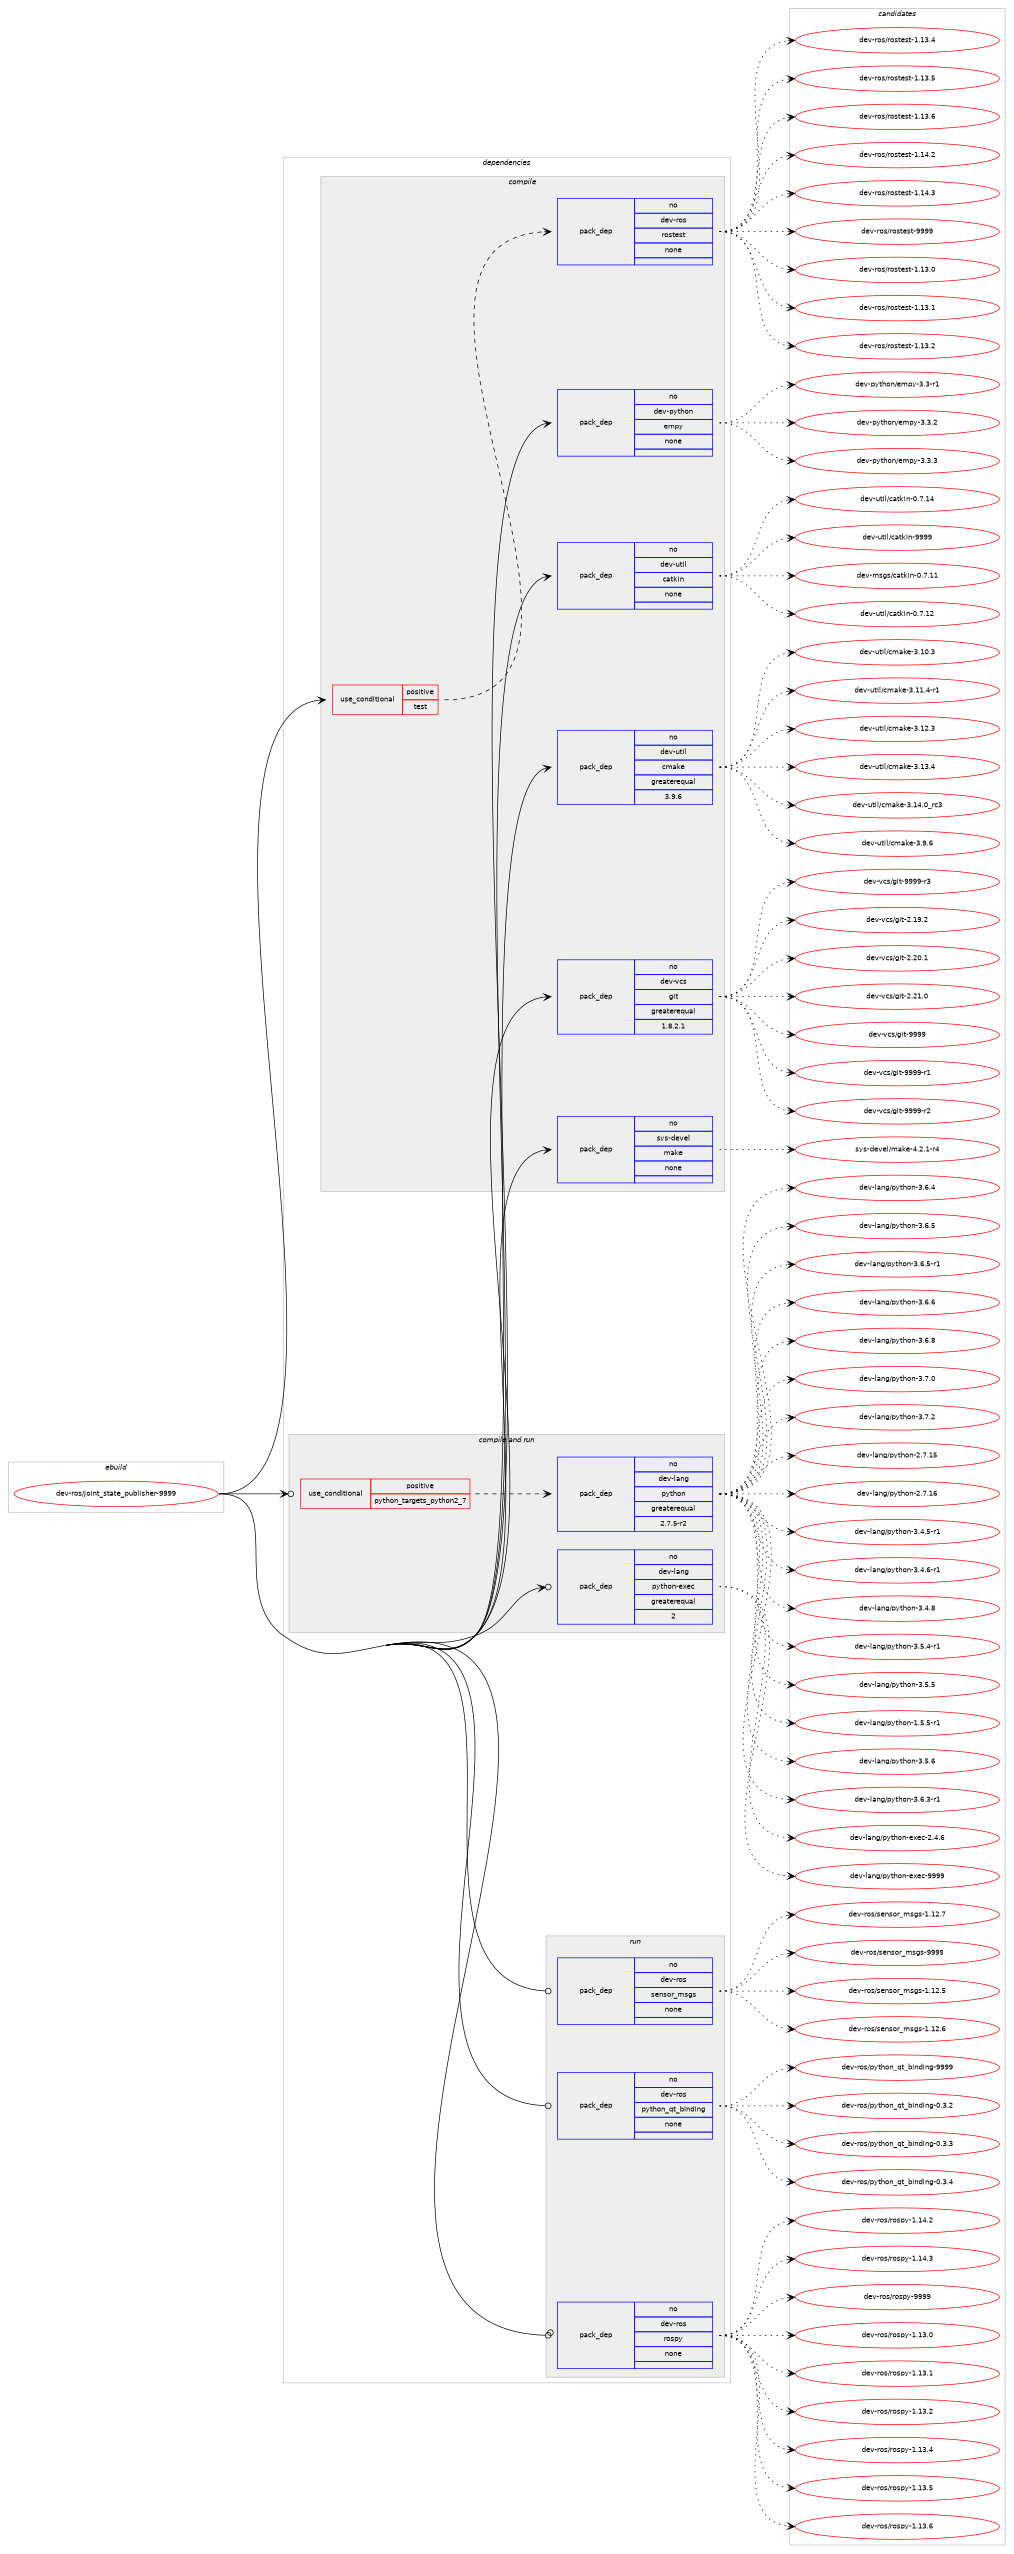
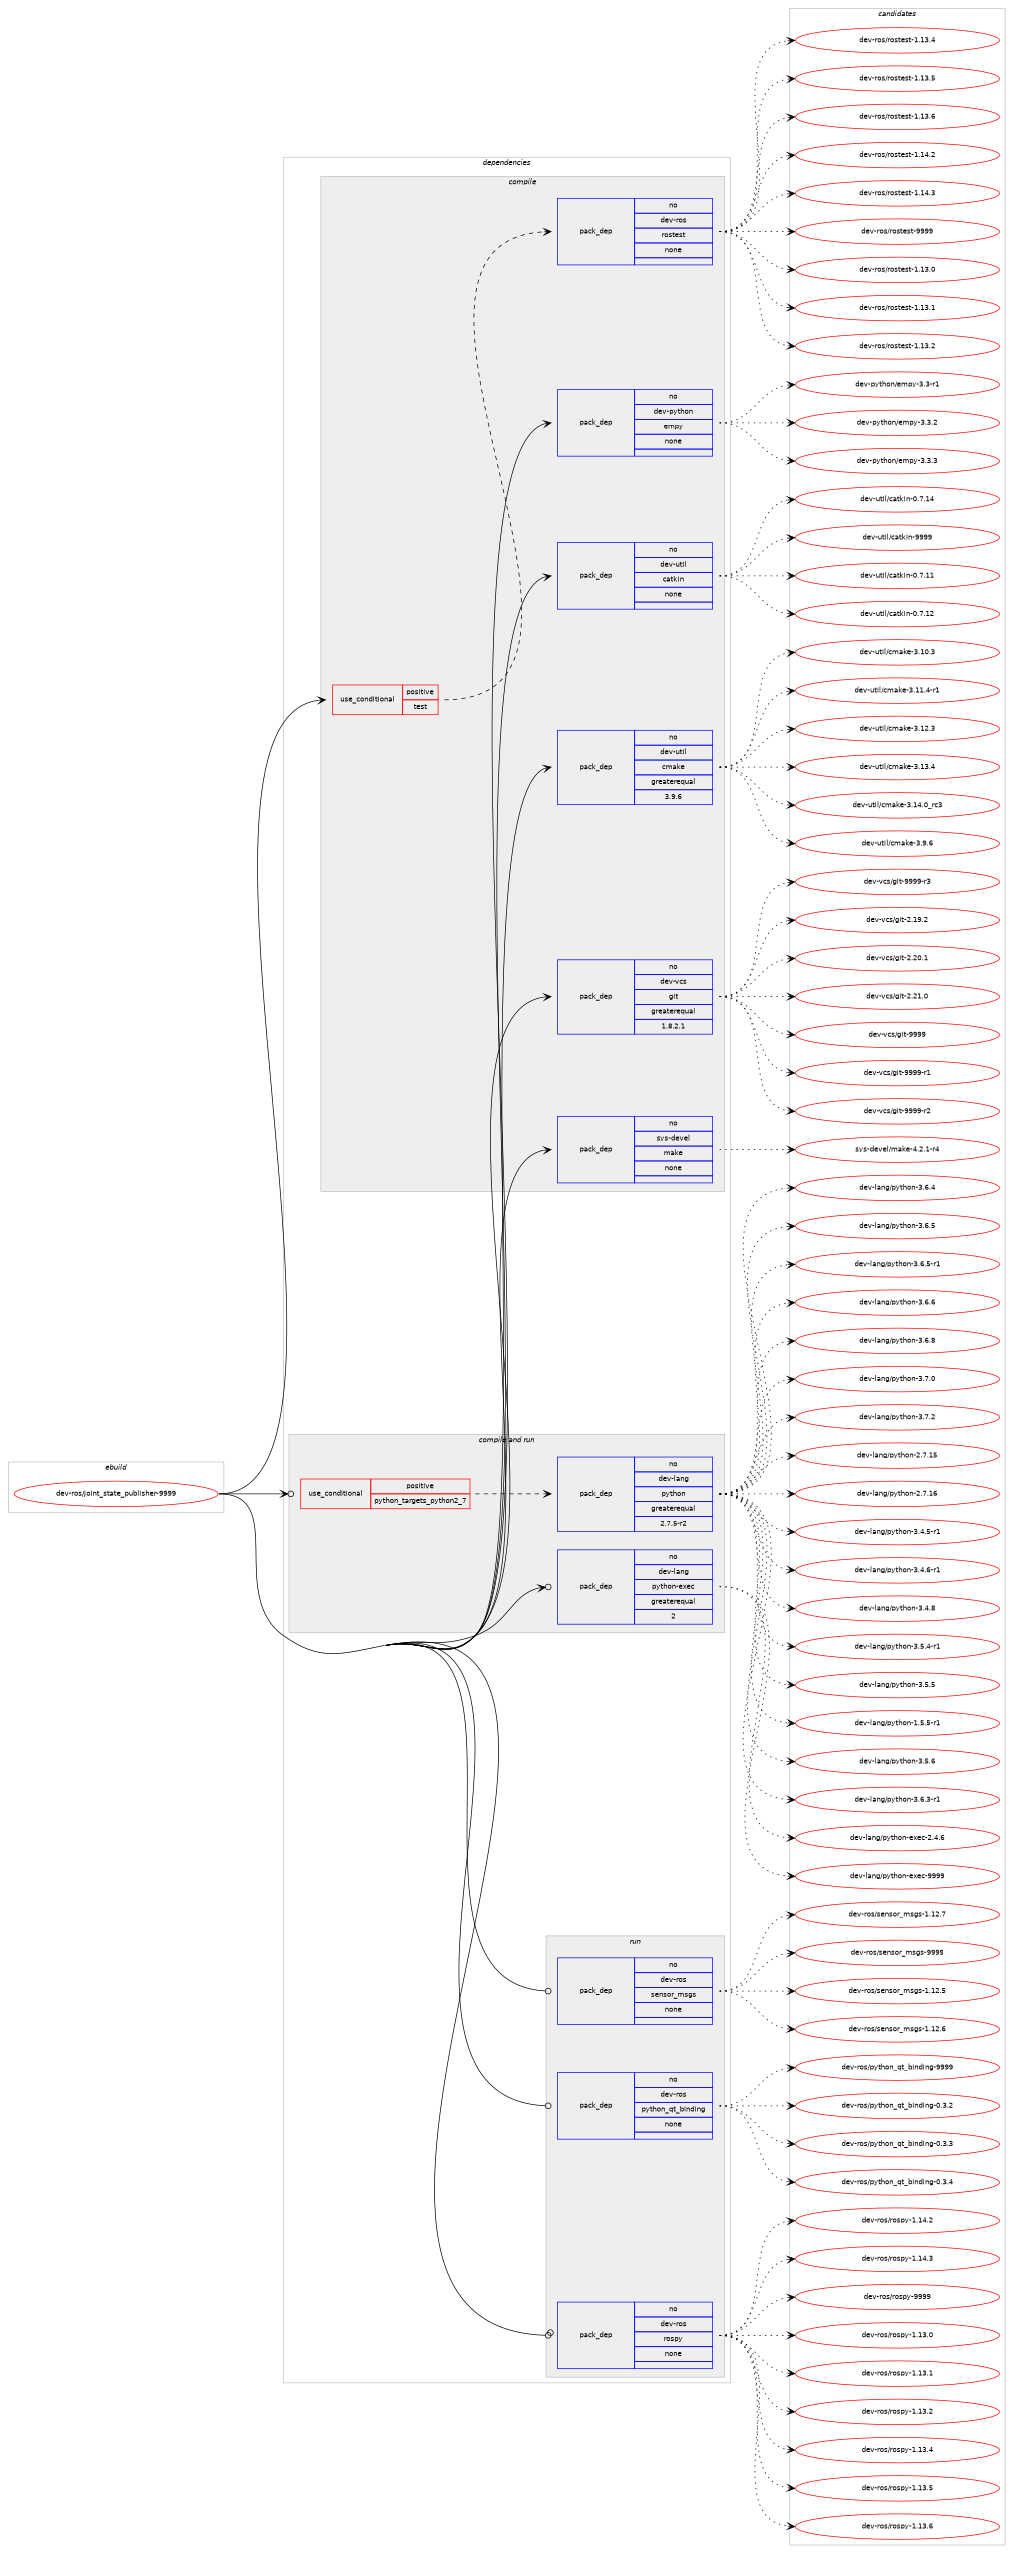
  digraph {
    compound=true
    concentrate=true
    fontname=Helvetica
    fontsize=10
    newrank=true
    rankdir=LR
    ranksep=1.5
    node [color=red fontname=Helvetica fontsize=10]
    edge [arrowhead=vee headport=w style=dotted tailport=e weight=100]
    n1 [label="dev-ros/joint_state_publisher-9999" width=4]
    n2 [color=blue label=<<TABLE BORDER="0" CELLBORDER="1" CELLSPACING="0" CELLPADDING="4" WIDTH="220"><TR><TD ROWSPAN="6" CELLPADDING="30">pack_dep</TD></TR><TR><TD WIDTH="110">no</TD></TR><TR><TD>dev-ros</TD></TR><TR><TD>rostest</TD></TR><TR><TD>none</TD></TR><TR><TD></TD></TR></TABLE>> shape=none]
    n3 [label=<<TABLE BORDER="0" CELLBORDER="1" CELLSPACING="0" CELLPADDING="4"><TR><TD ROWSPAN="3" CELLPADDING="10">use_conditional</TD></TR><TR><TD>positive</TD></TR><TR><TD>test</TD></TR></TABLE>> shape=none]
    n4 [color=blue label=<<TABLE BORDER="0" CELLBORDER="1" CELLSPACING="0" CELLPADDING="4" WIDTH="220"><TR><TD ROWSPAN="6" CELLPADDING="30">pack_dep</TD></TR><TR><TD WIDTH="110">no</TD></TR><TR><TD>dev-python</TD></TR><TR><TD>empy</TD></TR><TR><TD>none</TD></TR><TR><TD></TD></TR></TABLE>> shape=none]
    n5 [color=blue label=<<TABLE BORDER="0" CELLBORDER="1" CELLSPACING="0" CELLPADDING="4" WIDTH="220"><TR><TD ROWSPAN="6" CELLPADDING="30">pack_dep</TD></TR><TR><TD WIDTH="110">no</TD></TR><TR><TD>dev-util</TD></TR><TR><TD>catkin</TD></TR><TR><TD>none</TD></TR><TR><TD></TD></TR></TABLE>> shape=none]
    n6 [color=blue label=<<TABLE BORDER="0" CELLBORDER="1" CELLSPACING="0" CELLPADDING="4" WIDTH="220"><TR><TD ROWSPAN="6" CELLPADDING="30">pack_dep</TD></TR><TR><TD WIDTH="110">no</TD></TR><TR><TD>dev-util</TD></TR><TR><TD>cmake</TD></TR><TR><TD>greaterequal</TD></TR><TR><TD>3.9.6</TD></TR></TABLE>> shape=none]
    n7 [color=blue label=<<TABLE BORDER="0" CELLBORDER="1" CELLSPACING="0" CELLPADDING="4" WIDTH="220"><TR><TD ROWSPAN="6" CELLPADDING="30">pack_dep</TD></TR><TR><TD WIDTH="110">no</TD></TR><TR><TD>dev-vcs</TD></TR><TR><TD>git</TD></TR><TR><TD>greaterequal</TD></TR><TR><TD>1.8.2.1</TD></TR></TABLE>> shape=none]
    n8 [color=blue label=<<TABLE BORDER="0" CELLBORDER="1" CELLSPACING="0" CELLPADDING="4" WIDTH="220"><TR><TD ROWSPAN="6" CELLPADDING="30">pack_dep</TD></TR><TR><TD WIDTH="110">no</TD></TR><TR><TD>sys-devel</TD></TR><TR><TD>make</TD></TR><TR><TD>none</TD></TR><TR><TD></TD></TR></TABLE>> shape=none]
    n9 [color=blue label=<<TABLE BORDER="0" CELLBORDER="1" CELLSPACING="0" CELLPADDING="4" WIDTH="220"><TR><TD ROWSPAN="6" CELLPADDING="30">pack_dep</TD></TR><TR><TD WIDTH="110">no</TD></TR><TR><TD>dev-lang</TD></TR><TR><TD>python</TD></TR><TR><TD>greaterequal</TD></TR><TR><TD>2.7.5-r2</TD></TR></TABLE>> shape=none]
    n10 [label=<<TABLE BORDER="0" CELLBORDER="1" CELLSPACING="0" CELLPADDING="4"><TR><TD ROWSPAN="3" CELLPADDING="10">use_conditional</TD></TR><TR><TD>positive</TD></TR><TR><TD>python_targets_python2_7</TD></TR></TABLE>> shape=none]
    n11 [color=blue label=<<TABLE BORDER="0" CELLBORDER="1" CELLSPACING="0" CELLPADDING="4" WIDTH="220"><TR><TD ROWSPAN="6" CELLPADDING="30">pack_dep</TD></TR><TR><TD WIDTH="110">no</TD></TR><TR><TD>dev-lang</TD></TR><TR><TD>python-exec</TD></TR><TR><TD>greaterequal</TD></TR><TR><TD>2</TD></TR></TABLE>> shape=none]
    n12 [color=blue label=<<TABLE BORDER="0" CELLBORDER="1" CELLSPACING="0" CELLPADDING="4" WIDTH="220"><TR><TD ROWSPAN="6" CELLPADDING="30">pack_dep</TD></TR><TR><TD WIDTH="110">no</TD></TR><TR><TD>dev-ros</TD></TR><TR><TD>python_qt_binding</TD></TR><TR><TD>none</TD></TR><TR><TD></TD></TR></TABLE>> shape=none]
    n13 [color=blue label=<<TABLE BORDER="0" CELLBORDER="1" CELLSPACING="0" CELLPADDING="4" WIDTH="220"><TR><TD ROWSPAN="6" CELLPADDING="30">pack_dep</TD></TR><TR><TD WIDTH="110">no</TD></TR><TR><TD>dev-ros</TD></TR><TR><TD>rospy</TD></TR><TR><TD>none</TD></TR><TR><TD></TD></TR></TABLE>> shape=none]
    n14 [color=blue label=<<TABLE BORDER="0" CELLBORDER="1" CELLSPACING="0" CELLPADDING="4" WIDTH="220"><TR><TD ROWSPAN="6" CELLPADDING="30">pack_dep</TD></TR><TR><TD WIDTH="110">no</TD></TR><TR><TD>dev-ros</TD></TR><TR><TD>sensor_msgs</TD></TR><TR><TD>none</TD></TR><TR><TD></TD></TR></TABLE>> shape=none]
    n15 [label="dev-ros/rostest-1.13.0" width=4]
    n16 [label="dev-ros/rostest-1.13.1" width=4]
    n17 [label="dev-ros/rostest-1.13.2" width=4]
    n18 [label="dev-ros/rostest-1.13.4" width=4]
    n19 [label="dev-ros/rostest-1.13.5" width=4]
    n20 [label="dev-ros/rostest-1.13.6" width=4]
    n21 [label="dev-ros/rostest-1.14.2" width=4]
    n22 [label="dev-ros/rostest-1.14.3" width=4]
    n23 [label="dev-ros/rostest-9999" width=4]
    n24 [label="dev-python/empy-3.3-r1" width=4]
    n25 [label="dev-python/empy-3.3.2" width=4]
    n26 [label="dev-python/empy-3.3.3" width=4]
-   n27 [label="dev-msgs/catkin-0.7.11" width=4]
+   n27 [label="dev-util/catkin-0.7.11" width=4]
    n28 [label="dev-util/catkin-0.7.12" width=4]
    n29 [label="dev-util/catkin-0.7.14" width=4]
    n30 [label="dev-util/catkin-9999" width=4]
    n31 [label="dev-util/cmake-3.10.3" width=4]
    n32 [label="dev-util/cmake-3.11.4-r1" width=4]
    n33 [label="dev-util/cmake-3.12.3" width=4]
    n34 [label="dev-util/cmake-3.13.4" width=4]
    n35 [label="dev-util/cmake-3.14.0_rc3" width=4]
    n36 [label="dev-util/cmake-3.9.6" width=4]
    n37 [label="dev-vcs/git-2.19.2" width=4]
    n38 [label="dev-vcs/git-2.20.1" width=4]
    n39 [label="dev-vcs/git-2.21.0" width=4]
    n40 [label="dev-vcs/git-9999" width=4]
    n41 [label="dev-vcs/git-9999-r1" width=4]
    n42 [label="dev-vcs/git-9999-r2" width=4]
    n43 [label="dev-vcs/git-9999-r3" width=4]
    n44 [label="sys-devel/make-4.2.1-r4" width=4]
    n45 [label="dev-lang/python-2.7.15" width=4]
    n46 [label="dev-lang/python-2.7.16" width=4]
    n47 [label="dev-lang/python-3.4.5-r1" width=4]
    n48 [label="dev-lang/python-3.4.6-r1" width=4]
    n49 [label="dev-lang/python-3.4.8" width=4]
    n50 [label="dev-lang/python-3.5.4-r1" width=4]
    n51 [label="dev-lang/python-3.5.5" width=4]
    n52 [label="dev-lang/python-1.5.5-r1" width=4]
    n53 [label="dev-lang/python-3.5.6" width=4]
    n54 [label="dev-lang/python-3.6.3-r1" width=4]
    n55 [label="dev-lang/python-3.6.4" width=4]
    n56 [label="dev-lang/python-3.6.5" width=4]
    n57 [label="dev-lang/python-3.6.5-r1" width=4]
    n58 [label="dev-lang/python-3.6.6" width=4]
    n59 [label="dev-lang/python-3.6.8" width=4]
    n60 [label="dev-lang/python-3.7.0" width=4]
    n61 [label="dev-lang/python-3.7.2" width=4]
    n62 [label="dev-lang/python-exec-2.4.6" width=4]
    n63 [label="dev-lang/python-exec-9999" width=4]
    n64 [label="dev-ros/rospy-1.13.0" width=4]
    n65 [label="dev-ros/rospy-1.13.1" width=4]
    n66 [label="dev-ros/rospy-1.13.2" width=4]
    n67 [label="dev-ros/rospy-1.13.4" width=4]
    n68 [label="dev-ros/rospy-1.13.5" width=4]
    n69 [label="dev-ros/rospy-1.13.6" width=4]
    n70 [label="dev-ros/rospy-1.14.2" width=4]
    n71 [label="dev-ros/rospy-1.14.3" width=4]
    n72 [label="dev-ros/rospy-9999" width=4]
    n73 [label="dev-ros/python_qt_binding-0.3.2" width=4]
    n74 [label="dev-ros/python_qt_binding-0.3.3" width=4]
    n75 [label="dev-ros/python_qt_binding-0.3.4" width=4]
    n76 [label="dev-ros/python_qt_binding-9999" width=4]
    n77 [label="dev-ros/sensor_msgs-1.12.5" width=4]
    n78 [label="dev-ros/sensor_msgs-1.12.6" width=4]
    n79 [label="dev-ros/sensor_msgs-1.12.7" width=4]
    n80 [label="dev-ros/sensor_msgs-9999" width=4]
    subgraph cluster_1 {
      color=gray
      label=<<i>ebuild</i>>
      rank=same
      n1
    }
    subgraph cluster_2 {
      color=gray
      label=<<i>dependencies</i>>
      subgraph cluster_3 {
        color=gray
        fillcolor="#eeeeee"
        label=<<i>compile</i>>
        style=filled
        subgraph sub_4 {
          color=gray
          fillcolor="#eeeeee"
          label=<<i>compile</i>>
          style=filled
          n3
          subgraph sub_5 {
            color=gray
            fillcolor="#eeeeee"
            label=<<i>compile</i>>
            style=filled
            n2
          }
        }
        subgraph sub_6 {
          color=gray
          fillcolor="#eeeeee"
          label=<<i>compile</i>>
          style=filled
          n4
        }
        subgraph sub_7 {
          color=gray
          fillcolor="#eeeeee"
          label=<<i>compile</i>>
          style=filled
          n5
        }
        subgraph sub_8 {
          color=gray
          fillcolor="#eeeeee"
          label=<<i>compile</i>>
          style=filled
          n6
        }
        subgraph sub_9 {
          color=gray
          fillcolor="#eeeeee"
          label=<<i>compile</i>>
          style=filled
          n7
        }
        subgraph sub_10 {
          color=gray
          fillcolor="#eeeeee"
          label=<<i>compile</i>>
          style=filled
          n8
        }
      }
      subgraph cluster_11 {
        color=gray
        fillcolor="#eeeeee"
        label=<<i>compile and run</i>>
        style=filled
        subgraph sub_12 {
          color=gray
          fillcolor="#eeeeee"
          label=<<i>compile and run</i>>
          style=filled
          n10
          subgraph sub_13 {
            color=gray
            fillcolor="#eeeeee"
            label=<<i>compile and run</i>>
            style=filled
            n9
          }
        }
        subgraph sub_14 {
          color=gray
          fillcolor="#eeeeee"
          label=<<i>compile and run</i>>
          style=filled
          n11
        }
      }
      subgraph cluster_15 {
        color=gray
        fillcolor="#eeeeee"
        label=<<i>run</i>>
        style=filled
        subgraph sub_16 {
          color=gray
          fillcolor="#eeeeee"
          label=<<i>run</i>>
          style=filled
          n12
        }
        subgraph sub_17 {
          color=gray
          fillcolor="#eeeeee"
          label=<<i>run</i>>
          style=filled
          n13
        }
        subgraph sub_18 {
          color=gray
          fillcolor="#eeeeee"
          label=<<i>run</i>>
          style=filled
          n14
        }
      }
    }
    subgraph cluster_19 {
      color=gray
      label=<<i>candidates</i>>
      rank=same
      subgraph sub_20 {
        color=black
        label=<<i>candidates</i>>
        nodesep=1
        rank=same
        n15
        n16
        n17
        n18
        n19
        n20
        n21
        n22
        n23
      }
      subgraph sub_21 {
        color=black
        label=<<i>candidates</i>>
        nodesep=1
        rank=same
        n24
        n25
        n26
      }
      subgraph sub_22 {
        color=black
        label=<<i>candidates</i>>
        nodesep=1
        rank=same
        n27
        n28
        n29
        n30
      }
      subgraph sub_23 {
        color=black
        label=<<i>candidates</i>>
        nodesep=1
        rank=same
        n31
        n32
        n33
        n34
        n35
        n36
      }
      subgraph sub_24 {
        color=black
        label=<<i>candidates</i>>
        nodesep=1
        rank=same
        n37
        n38
        n39
        n40
        n41
        n42
        n43
      }
      subgraph sub_25 {
        color=black
        label=<<i>candidates</i>>
        nodesep=1
        rank=same
        n44
      }
      subgraph sub_26 {
        color=black
        label=<<i>candidates</i>>
        nodesep=1
        rank=same
        n45
        n46
        n47
        n48
        n49
        n50
        n51
        n52
        n53
        n54
        n55
        n56
        n57
        n58
        n59
        n60
        n61
      }
      subgraph sub_27 {
        color=black
        label=<<i>candidates</i>>
        nodesep=1
        rank=same
        n62
        n63
      }
      subgraph sub_28 {
        color=black
        label=<<i>candidates</i>>
        nodesep=1
        rank=same
        n64
        n65
        n66
        n67
        n68
        n69
        n70
        n71
        n72
      }
      subgraph sub_29 {
        color=black
        label=<<i>candidates</i>>
        nodesep=1
        rank=same
        n73
        n74
        n75
        n76
      }
      subgraph sub_30 {
        color=black
        label=<<i>candidates</i>>
        nodesep=1
        rank=same
        n77
        n78
        n79
        n80
      }
    }
    n1 -> n3 [style=solid weight=20]
    n1 -> n4 [style=solid weight=20]
    n1 -> n5 [style=solid weight=20]
    n1 -> n6 [style=solid weight=20]
    n1 -> n7 [style=solid weight=20]
    n1 -> n8 [style=solid weight=20]
    n1 -> n10 [arrowhead=odotvee style=solid weight=20]
    n1 -> n11 [arrowhead=odotvee style=solid weight=20]
    n1 -> n12 [arrowhead=odot style=solid weight=20]
    n1 -> n13 [arrowhead=odot style=solid weight=20]
    n1 -> n14 [arrowhead=odot style=solid weight=20]
    n2 -> n15
    n2 -> n16
    n2 -> n17
    n2 -> n18
    n2 -> n19
    n2 -> n20
    n2 -> n21
    n2 -> n22
    n2 -> n23
    n3 -> n2 [style=dashed weight=20]
    n4 -> n24
    n4 -> n25
    n4 -> n26
    n5 -> n27
    n5 -> n28
    n5 -> n29
    n5 -> n30
    n6 -> n31
    n6 -> n32
    n6 -> n33
    n6 -> n34
    n6 -> n35
    n6 -> n36
    n7 -> n37
    n7 -> n38
    n7 -> n39
    n7 -> n40
    n7 -> n41
    n7 -> n42
    n7 -> n43
    n8 -> n44
    n9 -> n45
    n9 -> n46
    n9 -> n47
    n9 -> n48
    n9 -> n49
    n9 -> n50
    n9 -> n51
    n9 -> n52
    n9 -> n53
    n9 -> n54
    n9 -> n55
    n9 -> n56
    n9 -> n57
    n9 -> n58
    n9 -> n59
    n9 -> n60
    n9 -> n61
    n10 -> n9 [style=dashed weight=20]
    n11 -> n62
    n11 -> n63
    n12 -> n73
    n12 -> n74
    n12 -> n75
    n12 -> n76
    n13 -> n64
    n13 -> n65
    n13 -> n66
    n13 -> n67
    n13 -> n68
    n13 -> n69
    n13 -> n70
    n13 -> n71
    n13 -> n72
    n14 -> n77
    n14 -> n78
    n14 -> n79
    n14 -> n80
  }
